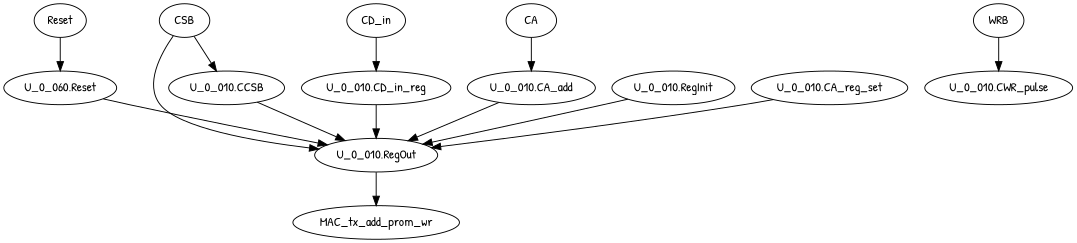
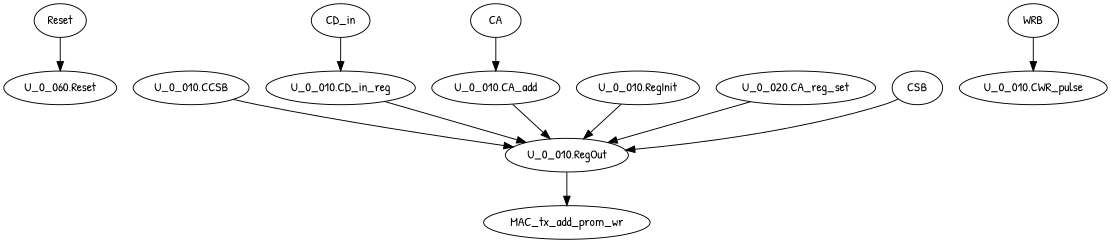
  strict digraph {
    fontname="Patrick Hand"
    node [complexity=4 fontname="Patrick Hand" importance=0.01541508742 rank=0.00385377185501]
    edge [fontname="Patrick Hand"]
    Reset [complexity=1 importance=0.0308170945521 rank=0.0308170945521]
    n2 [complexity=1 importance=0.029063591725 label="U_0_060.Reset" rank=0.029063591725]
    "U_0_010.RegOut" [complexity=0 importance=0.0136486911662 rank=0.0]
    MAC_tx_add_prom_wr [complexity=0 importance=0.00571852560641 rank=0.0]
    "U_0_010.CCSB"
    WRB [importance=0.0171685902472 rank=0.00429214756179]
    "U_0_010.CWR_pulse"
    CD_in [complexity=2 importance=0.0171830953522 rank=0.00859154767611]
    "U_0_010.CD_in_reg" [complexity=2 importance=0.0154295925251 rank=0.00771479626255]
    CA [importance=0.0171685902472 rank=0.00429214756179]
    n11 [label="U_0_010.CA_add"]
    "U_0_010.RegInit" [complexity=2 importance=0.0154021939933 rank=0.00770109699667]
-   "U_0_010.CA_reg_set" [importance=0.0154021939933 rank=0.00385054849833]
+   "U_0_010.CA_reg_set" [importance=0.0154021939933 rank=0.00385054849833 label="U_0_020.CA_reg_set"]
    CSB [importance=0.0171685902472 rank=0.00429214756179]
    Reset -> n2
-   n2 -> "U_0_010.RegOut"
    "U_0_010.RegOut" -> MAC_tx_add_prom_wr
    "U_0_010.CCSB" -> "U_0_010.RegOut"
    WRB -> "U_0_010.CWR_pulse"
    CD_in -> "U_0_010.CD_in_reg"
    "U_0_010.CD_in_reg" -> "U_0_010.RegOut"
    CA -> n11
    n11 -> "U_0_010.RegOut"
    "U_0_010.RegInit" -> "U_0_010.RegOut"
    "U_0_010.CA_reg_set" -> "U_0_010.RegOut"
    CSB -> "U_0_010.RegOut"
-   CSB -> "U_0_010.CCSB"
  }
